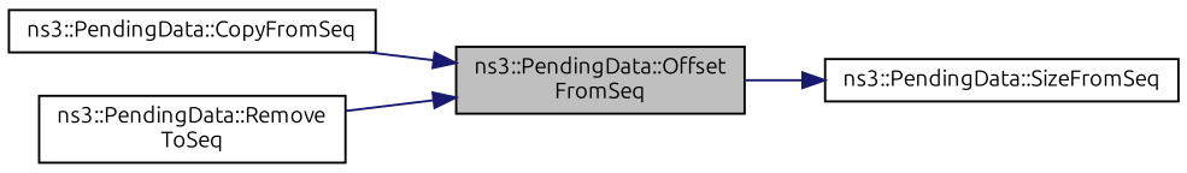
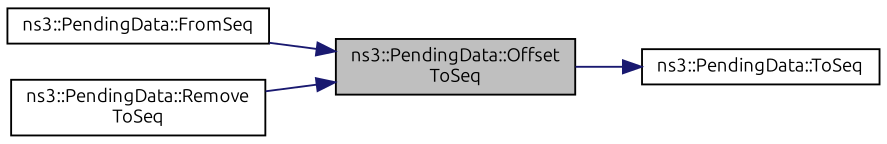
  digraph {
    fontname=Ubuntu
    rankdir=RL
    node [color=black fillcolor=white fontname=Ubuntu fontsize=10 shape=record style=filled]
    edge [color=midnightblue dir=back fontname=Ubuntu fontsize=10 labelfontname=Helvetica labelfontsize=10 style=solid]
-   n1 [fillcolor=grey75 fontcolor=black height=0.2 label="ns3::PendingData::Offset\lFromSeq" width=0.4]
-   n2 [height=0.2 label="ns3::PendingData::CopyFromSeq" width=0.4]
+   n1 [fillcolor=grey75 fontcolor=black height=0.2 label="ns3::PendingData::Offset\lToSeq" width=0.4]
+   n2 [height=0.2 label="ns3::PendingData::FromSeq" width=0.4]
    n3 [height=0.2 label="ns3::PendingData::Remove\lToSeq" width=0.4]
-   n4 [height=0.2 label="ns3::PendingData::SizeFromSeq" width=0.4]
+   n4 [height=0.2 label="ns3::PendingData::ToSeq" width=0.4]
    n1 -> n2
    n1 -> n3
    n4 -> n1
  }
